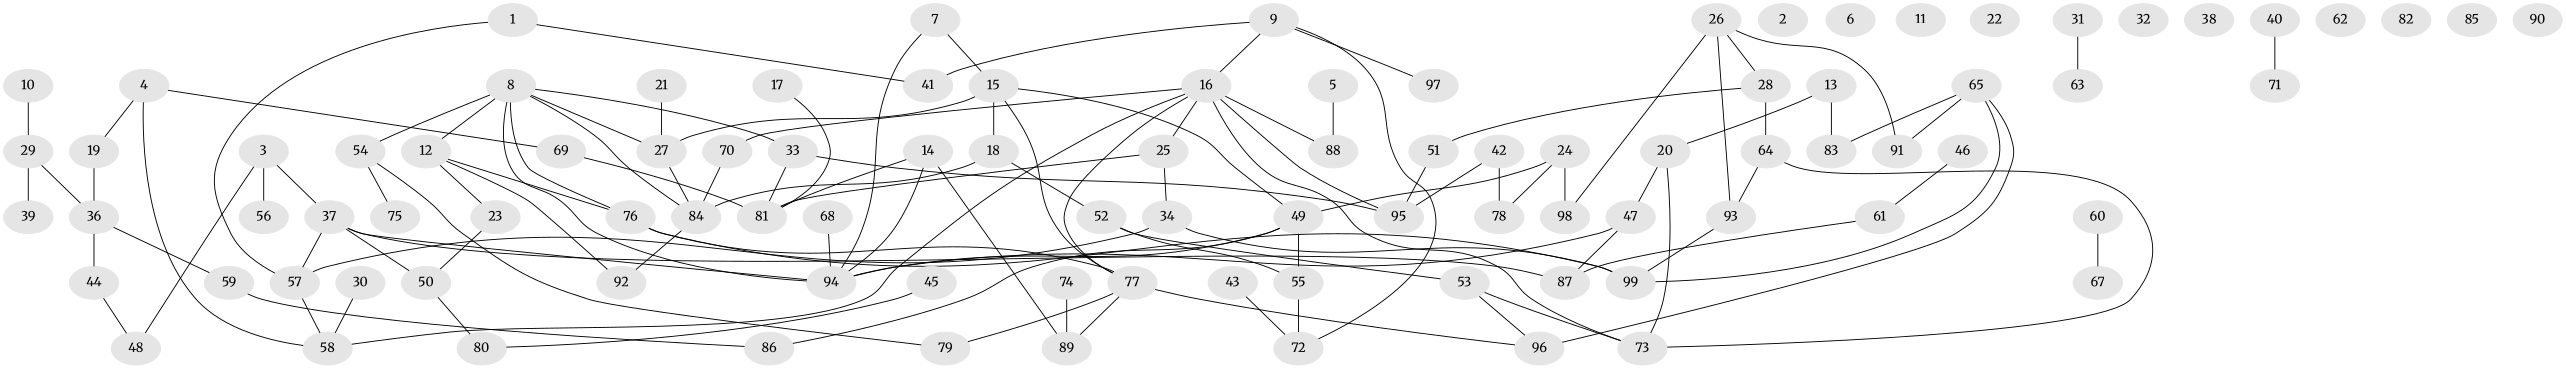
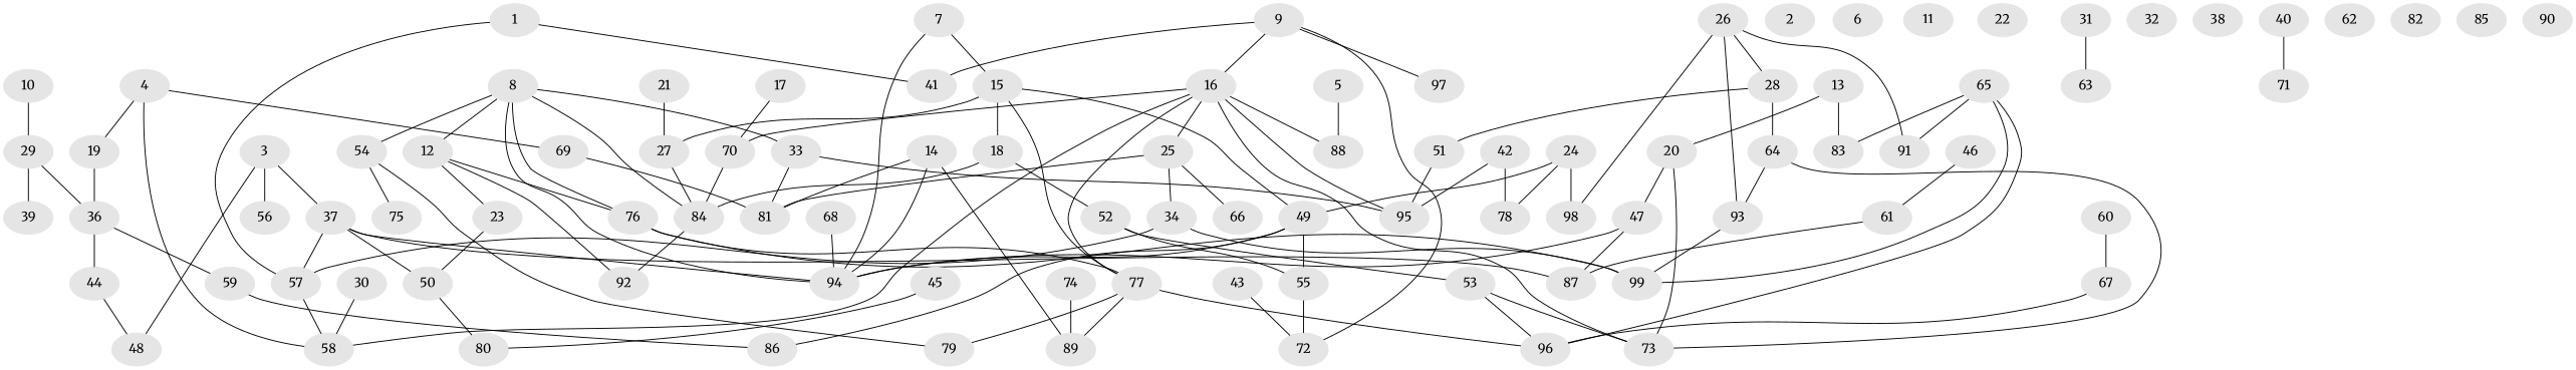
  graph {
    fontname=Merriweather
    node [color=gray90 fontname=Merriweather style=filled]
    edge [fontname=Merriweather]
    1
    41
    57
    58
    2
    3
    37
    48
    56
    94
    50
    87
    4
    19
    69
    36
    81
    5
    88
    6
    7
    15
    27
    18
    49
    77
    8
    12
    33
    54
    76
    84
    23
    92
    95
    75
    79
    99
    9
    16
    72
    97
    25
    70
    73
    10
    29
    39
    11
    13
    20
    83
    47
    14
    89
    52
    55
    86
    96
    34
+   66
    17
    53
    44
    59
    21
    22
    80
    24
    78
    98
    26
    28
    91
    93
    64
    51
    30
    31
    63
    32
    38
    40
    71
    42
    43
    45
    46
    61
    60
    67
    62
    65
    68
    74
    82
    85
    90
    1 -- 41
    1 -- 57
    57 -- 58
    3 -- 37
    3 -- 48
    3 -- 56
    37 -- 57
    37 -- 94
    37 -- 50
    37 -- 87
    50 -- 80
    4 -- 58
    4 -- 19
    4 -- 69
    19 -- 36
    69 -- 81
    36 -- 44
    36 -- 59
    5 -- 88
    7 -- 94
    7 -- 15
    15 -- 27
    15 -- 18
    15 -- 49
    15 -- 77
    27 -- 84
    18 -- 84
    18 -- 52
    49 -- 94
    49 -- 55
    49 -- 86
    77 -- 79
    77 -- 89
    77 -- 96
    8 -- 94
-   8 -- 27
    8 -- 12
    8 -- 33
    8 -- 54
    8 -- 76
    8 -- 84
    12 -- 76
    12 -- 23
    12 -- 92
    33 -- 81
    33 -- 95
    54 -- 75
    54 -- 79
    76 -- 77
    76 -- 99
    84 -- 92
    23 -- 50
    9 -- 41
    9 -- 16
    9 -- 72
    9 -- 97
    16 -- 58
    16 -- 88
    16 -- 77
    16 -- 95
    16 -- 25
    16 -- 70
    16 -- 73
    25 -- 81
    25 -- 34
+   25 -- 66
    70 -- 84
    10 -- 29
    29 -- 36
    29 -- 39
    13 -- 20
    13 -- 83
    20 -- 73
    20 -- 47
    47 -- 94
    47 -- 87
    14 -- 94
    14 -- 81
    14 -- 89
    52 -- 55
    52 -- 53
    55 -- 72
    34 -- 57
    34 -- 99
-   17 -- 81
+   17 -- 70
    53 -- 73
    53 -- 96
    44 -- 48
    59 -- 86
    21 -- 27
    24 -- 49
    24 -- 78
    24 -- 98
    26 -- 98
    26 -- 28
    26 -- 91
    26 -- 93
    28 -- 64
    28 -- 51
    93 -- 99
    64 -- 73
    64 -- 93
    51 -- 95
    30 -- 58
    31 -- 63
    40 -- 71
    42 -- 95
    42 -- 78
    43 -- 72
    45 -- 80
    46 -- 61
    61 -- 87
    60 -- 67
+   67 -- 96
    65 -- 99
    65 -- 83
    65 -- 96
    65 -- 91
    68 -- 94
    74 -- 89
  }
